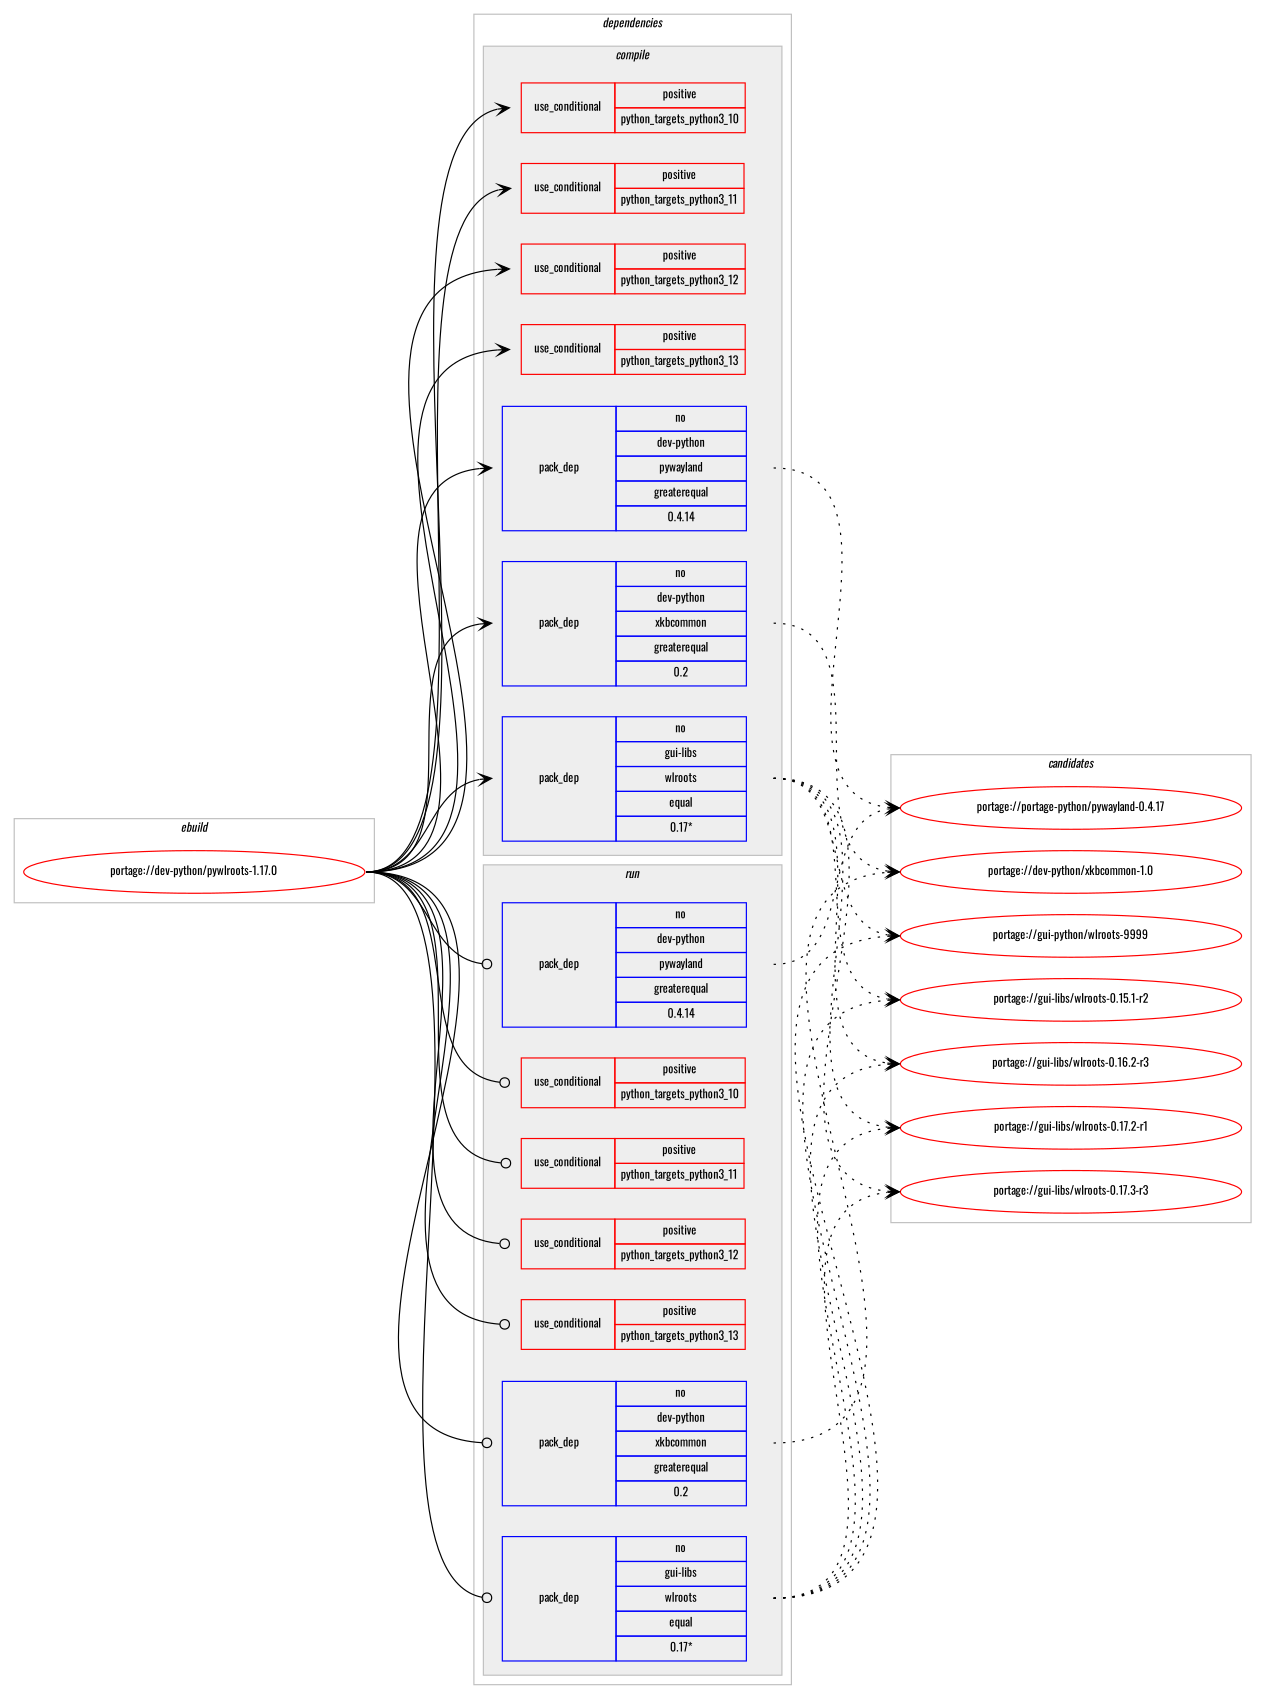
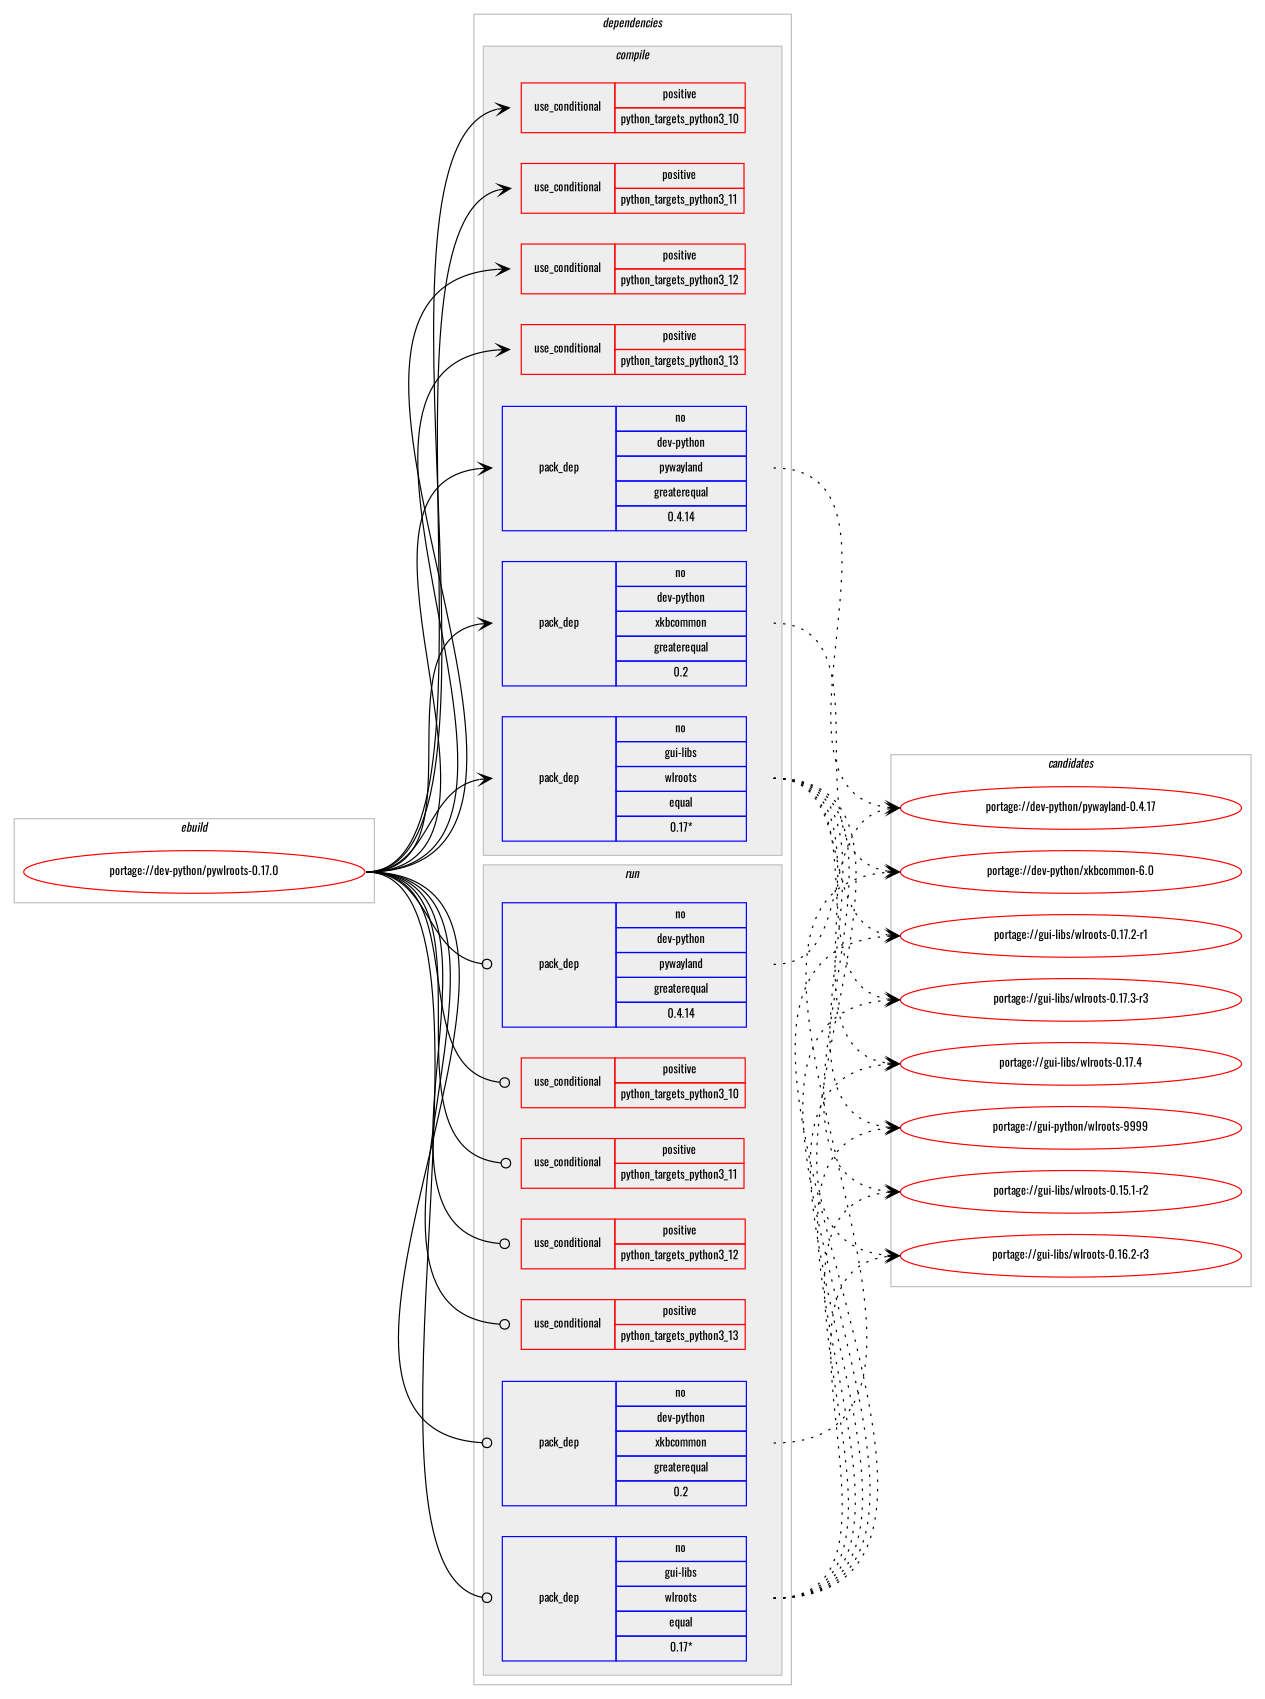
  digraph {
    compound=true
    concentrate=true
    fontname=Oswald
    fontsize=10
    newrank=true
    rankdir=LR
    ranksep=1.5
    node [color=red fontname=Oswald fontsize=10 shape=none]
    edge [arrowhead=vee fontname=Oswald headport=w style=dotted tailport=e weight=100]
-   n1 [label="portage://dev-python/pywlroots-1.17.0" width=4 shape=""]
+   n1 [label="portage://dev-python/pywlroots-0.17.0" width=4 shape=""]
    n2 [label=<<TABLE BORDER="0" CELLBORDER="1" CELLSPACING="0" CELLPADDING="4"><TR><TD ROWSPAN="3" CELLPADDING="10">use_conditional</TD></TR><TR><TD>positive</TD></TR><TR><TD>python_targets_python3_10</TD></TR></TABLE>>]
    n3 [label=<<TABLE BORDER="0" CELLBORDER="1" CELLSPACING="0" CELLPADDING="4"><TR><TD ROWSPAN="3" CELLPADDING="10">use_conditional</TD></TR><TR><TD>positive</TD></TR><TR><TD>python_targets_python3_11</TD></TR></TABLE>>]
    n4 [label=<<TABLE BORDER="0" CELLBORDER="1" CELLSPACING="0" CELLPADDING="4"><TR><TD ROWSPAN="3" CELLPADDING="10">use_conditional</TD></TR><TR><TD>positive</TD></TR><TR><TD>python_targets_python3_12</TD></TR></TABLE>>]
    n5 [label=<<TABLE BORDER="0" CELLBORDER="1" CELLSPACING="0" CELLPADDING="4"><TR><TD ROWSPAN="3" CELLPADDING="10">use_conditional</TD></TR><TR><TD>positive</TD></TR><TR><TD>python_targets_python3_13</TD></TR></TABLE>>]
    n6 [color=blue label=<<TABLE BORDER="0" CELLBORDER="1" CELLSPACING="0" CELLPADDING="4" WIDTH="220"><TR><TD ROWSPAN="6" CELLPADDING="30">pack_dep</TD></TR><TR><TD WIDTH="110">no</TD></TR><TR><TD>dev-python</TD></TR><TR><TD>pywayland</TD></TR><TR><TD>greaterequal</TD></TR><TR><TD>0.4.14</TD></TR></TABLE>>]
    n7 [color=blue label=<<TABLE BORDER="0" CELLBORDER="1" CELLSPACING="0" CELLPADDING="4" WIDTH="220"><TR><TD ROWSPAN="6" CELLPADDING="30">pack_dep</TD></TR><TR><TD WIDTH="110">no</TD></TR><TR><TD>dev-python</TD></TR><TR><TD>xkbcommon</TD></TR><TR><TD>greaterequal</TD></TR><TR><TD>0.2</TD></TR></TABLE>>]
    n8 [color=blue label=<<TABLE BORDER="0" CELLBORDER="1" CELLSPACING="0" CELLPADDING="4" WIDTH="220"><TR><TD ROWSPAN="6" CELLPADDING="30">pack_dep</TD></TR><TR><TD WIDTH="110">no</TD></TR><TR><TD>gui-libs</TD></TR><TR><TD>wlroots</TD></TR><TR><TD>equal</TD></TR><TR><TD>0.17*</TD></TR></TABLE>>]
    n9 [color=blue label=<<TABLE BORDER="0" CELLBORDER="1" CELLSPACING="0" CELLPADDING="4" WIDTH="220"><TR><TD ROWSPAN="6" CELLPADDING="30">pack_dep</TD></TR><TR><TD WIDTH="110">no</TD></TR><TR><TD>dev-python</TD></TR><TR><TD>pywayland</TD></TR><TR><TD>greaterequal</TD></TR><TR><TD>0.4.14</TD></TR></TABLE>>]
    n10 [label=<<TABLE BORDER="0" CELLBORDER="1" CELLSPACING="0" CELLPADDING="4"><TR><TD ROWSPAN="3" CELLPADDING="10">use_conditional</TD></TR><TR><TD>positive</TD></TR><TR><TD>python_targets_python3_10</TD></TR></TABLE>>]
    n11 [label=<<TABLE BORDER="0" CELLBORDER="1" CELLSPACING="0" CELLPADDING="4"><TR><TD ROWSPAN="3" CELLPADDING="10">use_conditional</TD></TR><TR><TD>positive</TD></TR><TR><TD>python_targets_python3_11</TD></TR></TABLE>>]
    n12 [label=<<TABLE BORDER="0" CELLBORDER="1" CELLSPACING="0" CELLPADDING="4"><TR><TD ROWSPAN="3" CELLPADDING="10">use_conditional</TD></TR><TR><TD>positive</TD></TR><TR><TD>python_targets_python3_12</TD></TR></TABLE>>]
    n13 [label=<<TABLE BORDER="0" CELLBORDER="1" CELLSPACING="0" CELLPADDING="4"><TR><TD ROWSPAN="3" CELLPADDING="10">use_conditional</TD></TR><TR><TD>positive</TD></TR><TR><TD>python_targets_python3_13</TD></TR></TABLE>>]
    n14 [color=blue label=<<TABLE BORDER="0" CELLBORDER="1" CELLSPACING="0" CELLPADDING="4" WIDTH="220"><TR><TD ROWSPAN="6" CELLPADDING="30">pack_dep</TD></TR><TR><TD WIDTH="110">no</TD></TR><TR><TD>dev-python</TD></TR><TR><TD>xkbcommon</TD></TR><TR><TD>greaterequal</TD></TR><TR><TD>0.2</TD></TR></TABLE>>]
    n15 [color=blue label=<<TABLE BORDER="0" CELLBORDER="1" CELLSPACING="0" CELLPADDING="4" WIDTH="220"><TR><TD ROWSPAN="6" CELLPADDING="30">pack_dep</TD></TR><TR><TD WIDTH="110">no</TD></TR><TR><TD>gui-libs</TD></TR><TR><TD>wlroots</TD></TR><TR><TD>equal</TD></TR><TR><TD>0.17*</TD></TR></TABLE>>]
-   n16 [label="portage://portage-python/pywayland-0.4.17" width=4 shape=""]
-   n17 [label="portage://dev-python/xkbcommon-1.0" width=4 shape=""]
+   n16 [label="portage://dev-python/pywayland-0.4.17" width=4 shape=""]
+   n17 [label="portage://dev-python/xkbcommon-6.0" width=4 shape=""]
    n18 [label="portage://gui-libs/wlroots-0.15.1-r2" width=4 shape=""]
    n19 [label="portage://gui-libs/wlroots-0.16.2-r3" width=4 shape=""]
    n20 [label="portage://gui-libs/wlroots-0.17.2-r1" width=4 shape=""]
    n21 [label="portage://gui-libs/wlroots-0.17.3-r3" width=4 shape=""]
+   n22 [label="portage://gui-libs/wlroots-0.17.4" width=4 shape=""]
    n23 [label="portage://gui-python/wlroots-9999" width=4 shape=""]
    subgraph cluster_1 {
      color=gray
      label=<<i>ebuild</i>>
      rank=same
      n1
    }
    subgraph cluster_2 {
      color=gray
      label=<<i>dependencies</i>>
      subgraph cluster_3 {
        color=gray
        fillcolor="#eeeeee"
        label=<<i>compile</i>>
        style=filled
        subgraph sub_4 {
          color=gray
          fillcolor="#eeeeee"
          label=<<i>compile</i>>
          style=filled
          n2
        }
        subgraph sub_5 {
          color=gray
          fillcolor="#eeeeee"
          label=<<i>compile</i>>
          style=filled
          n3
        }
        subgraph sub_6 {
          color=gray
          fillcolor="#eeeeee"
          label=<<i>compile</i>>
          style=filled
          n4
        }
        subgraph sub_7 {
          color=gray
          fillcolor="#eeeeee"
          label=<<i>compile</i>>
          style=filled
          n5
        }
        subgraph sub_8 {
          color=gray
          fillcolor="#eeeeee"
          label=<<i>compile</i>>
          style=filled
          n6
        }
        subgraph sub_9 {
          color=gray
          fillcolor="#eeeeee"
          label=<<i>compile</i>>
          style=filled
          n7
        }
        subgraph sub_10 {
          color=gray
          fillcolor="#eeeeee"
          label=<<i>compile</i>>
          style=filled
          n8
        }
      }
      subgraph cluster_11 {
        color=gray
        fillcolor="#eeeeee"
        label=<<i>compile and run</i>>
        style=filled
      }
      subgraph cluster_12 {
        color=gray
        fillcolor="#eeeeee"
        label=<<i>run</i>>
        style=filled
        subgraph sub_13 {
          color=gray
          fillcolor="#eeeeee"
          label=<<i>run</i>>
          style=filled
          n9
        }
        subgraph sub_14 {
          color=gray
          fillcolor="#eeeeee"
          label=<<i>run</i>>
          style=filled
          n10
        }
        subgraph sub_15 {
          color=gray
          fillcolor="#eeeeee"
          label=<<i>run</i>>
          style=filled
          n11
        }
        subgraph sub_16 {
          color=gray
          fillcolor="#eeeeee"
          label=<<i>run</i>>
          style=filled
          n12
        }
        subgraph sub_17 {
          color=gray
          fillcolor="#eeeeee"
          label=<<i>run</i>>
          style=filled
          n13
        }
        subgraph sub_18 {
          color=gray
          fillcolor="#eeeeee"
          label=<<i>run</i>>
          style=filled
          n14
        }
        subgraph sub_19 {
          color=gray
          fillcolor="#eeeeee"
          label=<<i>run</i>>
          style=filled
          n15
        }
      }
    }
    subgraph cluster_20 {
      color=gray
      label=<<i>candidates</i>>
      rank=same
      subgraph sub_21 {
        color=black
        label=<<i>candidates</i>>
        nodesep=1
        rank=same
        n16
      }
      subgraph sub_22 {
        color=black
        label=<<i>candidates</i>>
        nodesep=1
        rank=same
        n17
      }
      subgraph sub_23 {
        color=black
        label=<<i>candidates</i>>
        nodesep=1
        rank=same
        n18
        n19
        n20
        n21
+       n22
        n23
      }
      subgraph sub_24 {
        color=black
        label=<<i>candidates</i>>
        nodesep=1
        rank=same
        n16
      }
      subgraph sub_25 {
        color=black
        label=<<i>candidates</i>>
        nodesep=1
        rank=same
        n17
      }
      subgraph sub_26 {
        color=black
        label=<<i>candidates</i>>
        nodesep=1
        rank=same
        n18
        n19
        n20
        n21
+       n22
        n23
      }
    }
    n1 -> n2 [style=solid weight=20]
    n1 -> n3 [style=solid weight=20]
    n1 -> n4 [style=solid weight=20]
    n1 -> n5 [style=solid weight=20]
    n1 -> n6 [style=solid weight=20]
    n1 -> n7 [style=solid weight=20]
    n1 -> n8 [style=solid weight=20]
    n1 -> n9 [arrowhead=odot style=solid weight=20]
    n1 -> n10 [arrowhead=odot style=solid weight=20]
    n1 -> n11 [arrowhead=odot style=solid weight=20]
    n1 -> n12 [arrowhead=odot style=solid weight=20]
    n1 -> n13 [arrowhead=odot style=solid weight=20]
    n1 -> n14 [arrowhead=odot style=solid weight=20]
    n1 -> n15 [arrowhead=odot style=solid weight=20]
    n6 -> n16
    n7 -> n17
    n8 -> n18
    n8 -> n19
    n8 -> n20
    n8 -> n21
+   n8 -> n22
    n8 -> n23
    n9 -> n16
    n14 -> n17
    n15 -> n18
    n15 -> n19
    n15 -> n20
    n15 -> n21
+   n15 -> n22
    n15 -> n23
  }
